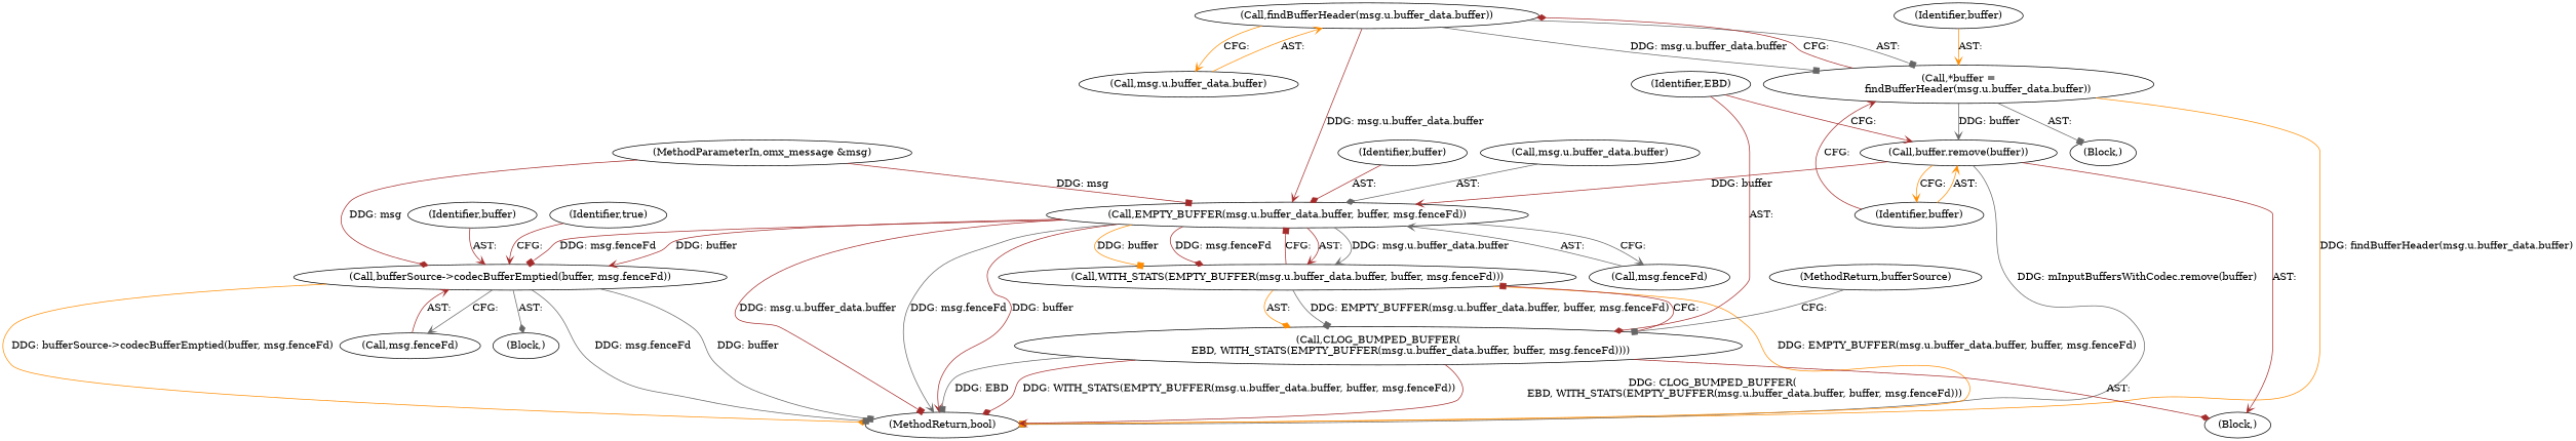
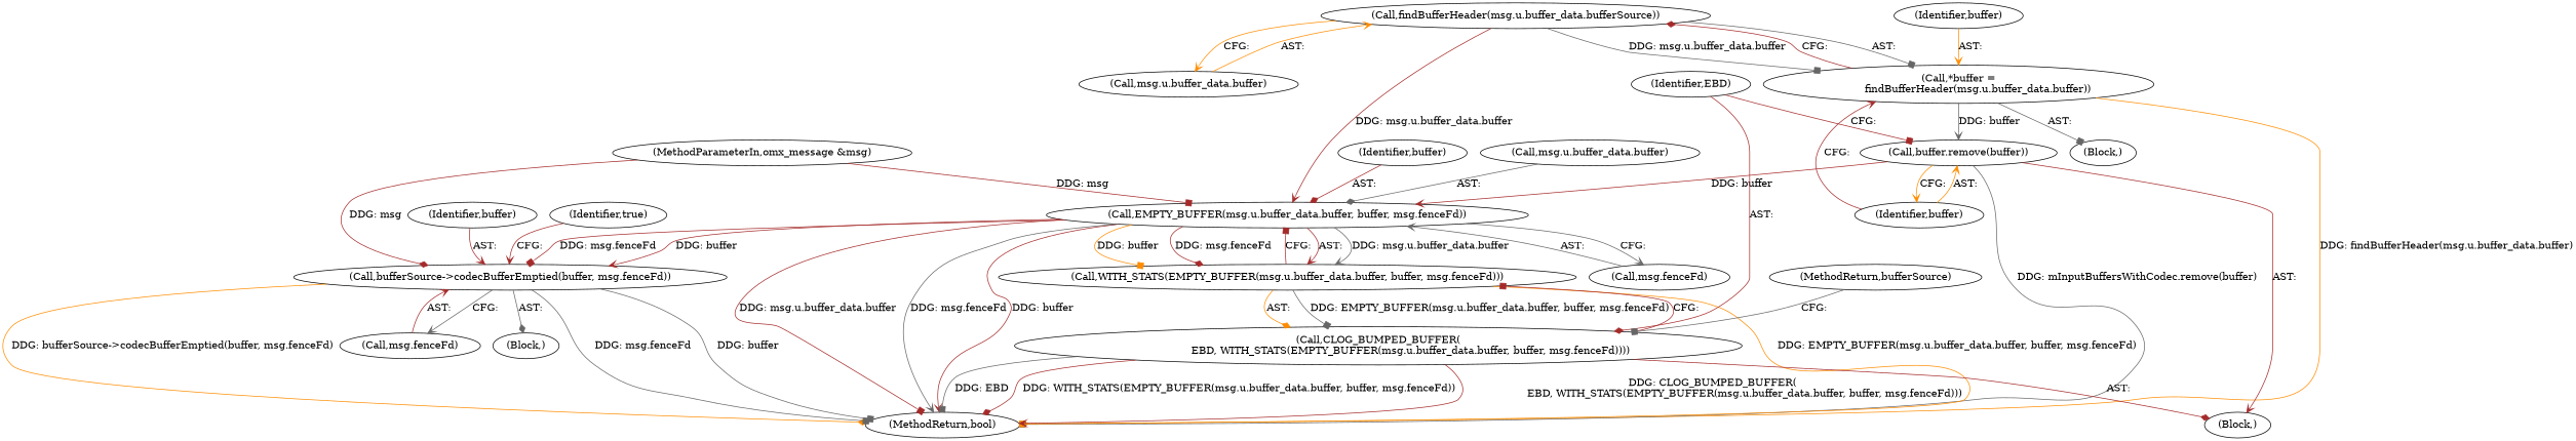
  digraph {
    edge [arrowhead=vee color=brown]
-   n1 [label="(Call,findBufferHeader(msg.u.buffer_data.buffer))"]
+   n1 [label="(Call,findBufferHeader(msg.u.buffer_data.bufferSource))"]
    n2 [label="(Call,*buffer =\n            findBufferHeader(msg.u.buffer_data.buffer))"]
    n3 [label="(Call,EMPTY_BUFFER(msg.u.buffer_data.buffer, buffer, msg.fenceFd))"]
    n4 [label="(Call,msg.u.buffer_data.buffer)"]
    n5 [label="(Call,buffer.remove(buffer))"]
    n6 [label="(MethodReturn,bool)"]
    n7 [label="(Block,)"]
    n8 [label="(Call,WITH_STATS(EMPTY_BUFFER(msg.u.buffer_data.buffer, buffer, msg.fenceFd)))"]
    n9 [label="(Call,bufferSource->codecBufferEmptied(buffer, msg.fenceFd))"]
    n10 [label="(Call,msg.fenceFd)"]
    n11 [label="(Identifier,buffer)"]
    n12 [label="(Block,)"]
    n13 [label="(Call,CLOG_BUMPED_BUFFER(\n                    EBD, WITH_STATS(EMPTY_BUFFER(msg.u.buffer_data.buffer, buffer, msg.fenceFd))))"]
    n14 [label="(Call,msg.fenceFd)"]
    n15 [label="(Block,)"]
    n16 [label="(Call,msg.u.buffer_data.buffer)"]
    n17 [label="(Identifier,buffer)"]
    n18 [label="(Identifier,EBD)"]
    n19 [label="(Identifier,buffer)"]
    n20 [label="(Identifier,true)"]
    n21 [label="(MethodParameterIn,omx_message &msg)"]
    n22 [label="(Identifier,buffer)"]
    n23 [label="(MethodReturn,bufferSource)"]
    n1 -> n2 [arrowhead=box color=gray40 label="AST: "]
    n1 -> n2 [arrowhead=box color=gray40 label="DDG: msg.u.buffer_data.buffer"]
    n1 -> n3 [label="DDG: msg.u.buffer_data.buffer"]
    n1 -> n4 [color=darkorange label="CFG: "]
    n2 -> n1 [arrowhead=diamond label="CFG: "]
    n2 -> n5 [color=gray40 label="DDG: buffer"]
    n2 -> n6 [arrowhead=diamond color=darkorange label="DDG: findBufferHeader(msg.u.buffer_data.buffer)"]
    n2 -> n7 [arrowhead=box color=gray40 label="AST: "]
    n3 -> n6 [label="DDG: buffer"]
    n3 -> n6 [arrowhead=box label="DDG: msg.u.buffer_data.buffer"]
    n3 -> n6 [color=gray40 label="DDG: msg.fenceFd"]
    n3 -> n8 [label="AST: "]
    n3 -> n8 [color=gray40 label="DDG: msg.u.buffer_data.buffer"]
    n3 -> n8 [arrowhead=box color=darkorange label="DDG: buffer"]
    n3 -> n8 [arrowhead=diamond label="DDG: msg.fenceFd"]
    n3 -> n9 [label="DDG: buffer"]
    n3 -> n9 [arrowhead=box label="DDG: msg.fenceFd"]
    n3 -> n10 [color=gray40 label="CFG: "]
    n4 -> n1 [color=darkorange label="AST: "]
    n5 -> n3 [label="DDG: buffer"]
    n5 -> n6 [arrowhead=box color=gray40 label="DDG: mInputBuffersWithCodec.remove(buffer)"]
    n5 -> n11 [color=darkorange label="CFG: "]
    n5 -> n12 [label="AST: "]
    n8 -> n3 [arrowhead=box label="CFG: "]
    n8 -> n6 [arrowhead=box color=darkorange label="DDG: EMPTY_BUFFER(msg.u.buffer_data.buffer, buffer, msg.fenceFd)"]
    n8 -> n13 [arrowhead=diamond color=darkorange label="AST: "]
    n8 -> n13 [arrowhead=box color=gray40 label="DDG: EMPTY_BUFFER(msg.u.buffer_data.buffer, buffer, msg.fenceFd)"]
    n9 -> n6 [arrowhead=diamond color=darkorange label="DDG: bufferSource->codecBufferEmptied(buffer, msg.fenceFd)"]
    n9 -> n6 [arrowhead=box color=gray40 label="DDG: msg.fenceFd"]
    n9 -> n6 [arrowhead=box color=gray40 label="DDG: buffer"]
    n9 -> n14 [color=gray40 label="CFG: "]
    n9 -> n15 [arrowhead=diamond color=gray40 label="AST: "]
    n10 -> n3 [color=gray40 label="AST: "]
    n11 -> n2 [label="CFG: "]
    n11 -> n5 [color=darkorange label="AST: "]
    n13 -> n6 [label="DDG: CLOG_BUMPED_BUFFER(\n                    EBD, WITH_STATS(EMPTY_BUFFER(msg.u.buffer_data.buffer, buffer, msg.fenceFd)))"]
    n13 -> n6 [arrowhead=box color=gray40 label="DDG: EBD"]
    n13 -> n6 [arrowhead=diamond label="DDG: WITH_STATS(EMPTY_BUFFER(msg.u.buffer_data.buffer, buffer, msg.fenceFd))"]
    n13 -> n8 [arrowhead=box label="CFG: "]
    n13 -> n12 [arrowhead=diamond label="AST: "]
    n14 -> n9 [label="AST: "]
    n16 -> n3 [arrowhead=diamond color=gray40 label="AST: "]
    n17 -> n2 [color=darkorange label="AST: "]
-   n18 -> n5 [label="CFG: "]
+   n18 -> n5 [arrowhead=box label="CFG: "]
    n18 -> n13 [arrowhead=diamond label="AST: "]
    n19 -> n9 [label="AST: "]
    n20 -> n9 [label="CFG: "]
    n21 -> n3 [arrowhead=box label="DDG: msg"]
    n21 -> n9 [arrowhead=diamond label="DDG: msg"]
    n22 -> n3 [arrowhead=diamond label="AST: "]
    n23 -> n13 [arrowhead=box color=gray40 label="CFG: "]
  }
